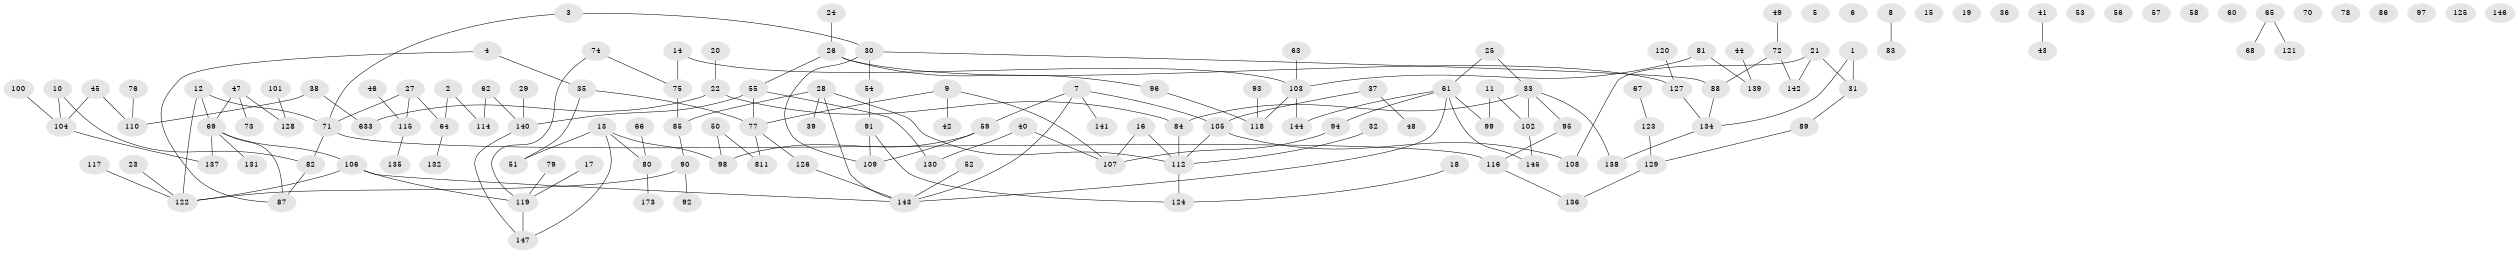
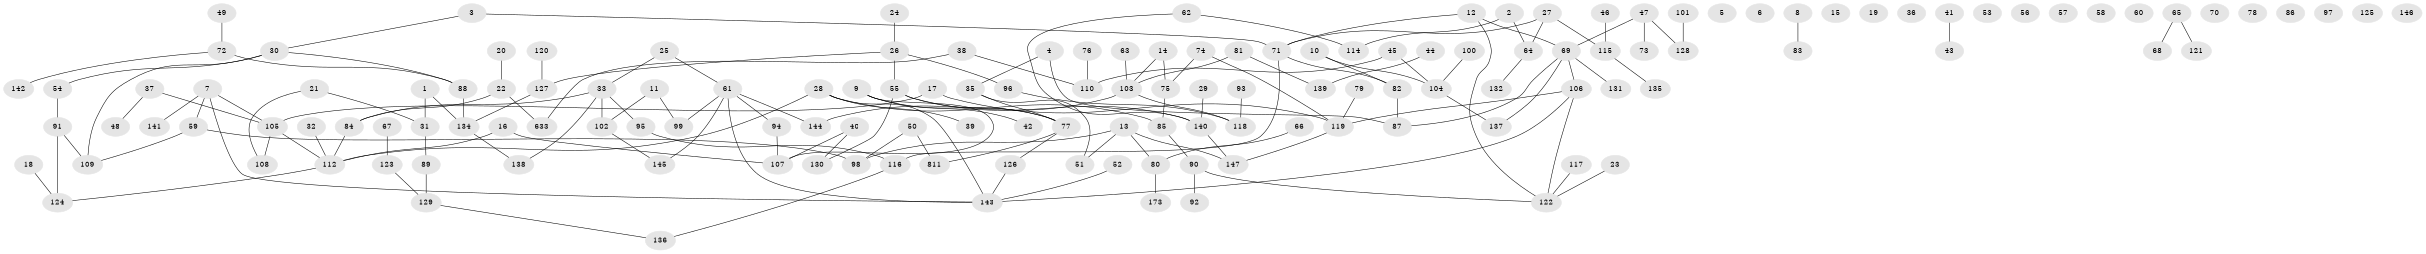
  graph {
    node [color=gray90 style=filled]
    1
    31
    134
    89
    138
    2
    64
    114
    132
    3
    30
    71
    54
    88
    109
    82
    116
    4
    35
    87
    77
    51
    5
    6
    7
    59
    105
    141
    143
    98
    112
    108
    8
    83
    9
    42
    107
    n38 [label=811]
    126
    10
    104
    137
    11
    99
    102
    145
    12
    69
    122
    106
    131
    13
    80
    147
    n55 [label=173]
    14
    75
    103
    85
    144
    118
    15
    16
    124
    17
    119
    18
    19
    20
    22
    84
    n72 [label=633]
    21
    142
    23
    24
    26
    55
    96
    127
    25
    33
    61
    95
    94
    140
    130
    27
    115
    135
    28
    39
    90
    29
    91
    129
    32
    36
    37
    48
    38
    110
    40
    41
    43
    44
    139
    45
    46
    47
    73
    128
    49
    72
    50
    52
    53
    56
    57
    58
    60
    62
    63
    65
    68
    121
    66
    67
    123
    70
    136
    74
    76
    78
    79
    81
    92
    86
    93
    97
    100
    101
    117
    120
    125
    146
    1 -- 31
    1 -- 134
    31 -- 89
    134 -- 138
    89 -- 129
    2 -- 64
    2 -- 114
    64 -- 132
    3 -- 30
    3 -- 71
    30 -- 54
    30 -- 88
    30 -- 109
    71 -- 82
    71 -- 116
    54 -- 91
    88 -- 134
    82 -- 87
    116 -- 136
    4 -- 35
    4 -- 87
    35 -- 77
    35 -- 51
    77 -- n38
    77 -- 126
    7 -- 59
    7 -- 105
    7 -- 141
    7 -- 143
    59 -- 109
    59 -- 98
    105 -- 112
    105 -- 108
    112 -- 124
    8 -- 83
    9 -- 77
    9 -- 42
    9 -- 107
    126 -- 143
    10 -- 82
    10 -- 104
    104 -- 137
    11 -- 99
    11 -- 102
    102 -- 145
    12 -- 71
    12 -- 69
    12 -- 122
    69 -- 87
    69 -- 137
    69 -- 106
    69 -- 131
    106 -- 143
    106 -- 122
    106 -- 119
    13 -- 51
    13 -- 98
    13 -- 80
    13 -- 147
    80 -- n55
    14 -- 75
    14 -- 103
    75 -- 85
    103 -- 144
    103 -- 118
    85 -- 90
    16 -- 112
    16 -- 107
+   17 -- 105
    17 -- 119
    119 -- 147
    18 -- 124
    20 -- 22
    22 -- 84
    22 -- n72
    84 -- 112
    21 -- 31
    21 -- 108
-   21 -- 142
    23 -- 122
    24 -- 26
    26 -- 55
    26 -- 96
    26 -- 127
    55 -- 77
    55 -- 140
    55 -- 130
    96 -- 118
    127 -- 134
    25 -- 33
    25 -- 61
    33 -- 138
    33 -- 102
    33 -- 84
    33 -- 95
    61 -- 143
    61 -- 99
    61 -- 145
    61 -- 144
    61 -- 94
    95 -- 116
    94 -- 107
    140 -- 147
    27 -- 64
    27 -- 71
    27 -- 115
    115 -- 135
    28 -- 143
    28 -- 112
    28 -- 85
    28 -- 39
    90 -- 122
    90 -- 92
    29 -- 140
    91 -- 109
    91 -- 124
    129 -- 136
    32 -- 112
    37 -- 105
    37 -- 48
    38 -- n72
    38 -- 110
    40 -- 107
    40 -- 130
    41 -- 43
    44 -- 139
    45 -- 104
    45 -- 110
    46 -- 115
    47 -- 69
    47 -- 73
    47 -- 128
    49 -- 72
    72 -- 88
    72 -- 142
    50 -- 98
    50 -- n38
    52 -- 143
    62 -- 114
    62 -- 140
    63 -- 103
    65 -- 68
    65 -- 121
    66 -- 80
    67 -- 123
    123 -- 129
    74 -- 75
    74 -- 119
    76 -- 110
    79 -- 119
    81 -- 103
    81 -- 139
    93 -- 118
    100 -- 104
    101 -- 128
    117 -- 122
    120 -- 127
  }
